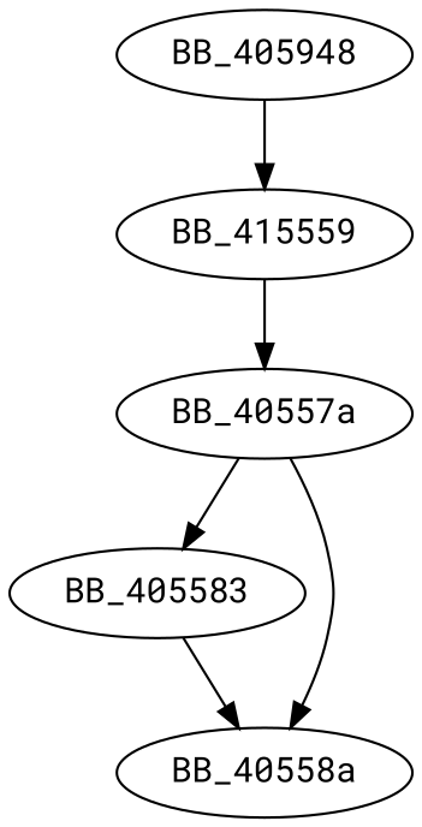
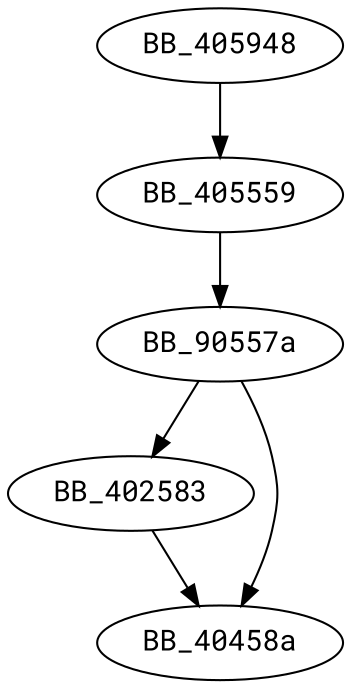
  digraph {
    fontname="Roboto Mono"
    node [fontname="Roboto Mono"]
    edge [fontname="Roboto Mono"]
    n1 [label=BB_405948]
-   BB_405559 [label=BB_415559]
-   BB_40557a
-   BB_405583
-   BB_40558a
+   BB_405559
+   BB_40557a [label=BB_90557a]
+   BB_405583 [label=BB_402583]
+   BB_40558a [label=BB_40458a]
    n1 -> BB_405559
    BB_405559 -> BB_40557a
    BB_40557a -> BB_405583
    BB_40557a -> BB_40558a
    BB_405583 -> BB_40558a
  }
